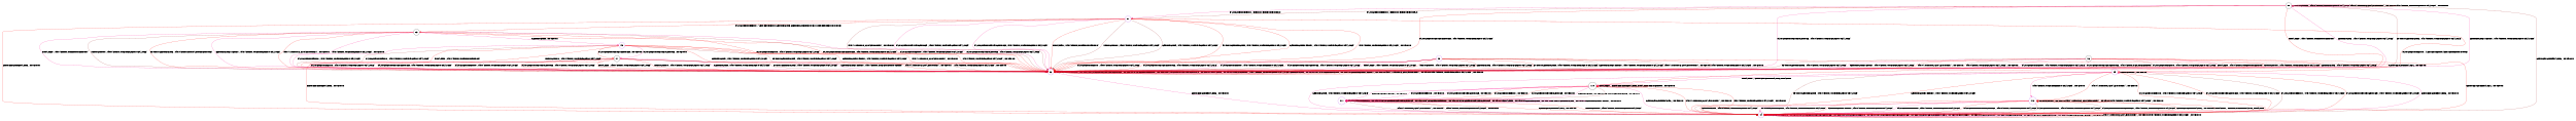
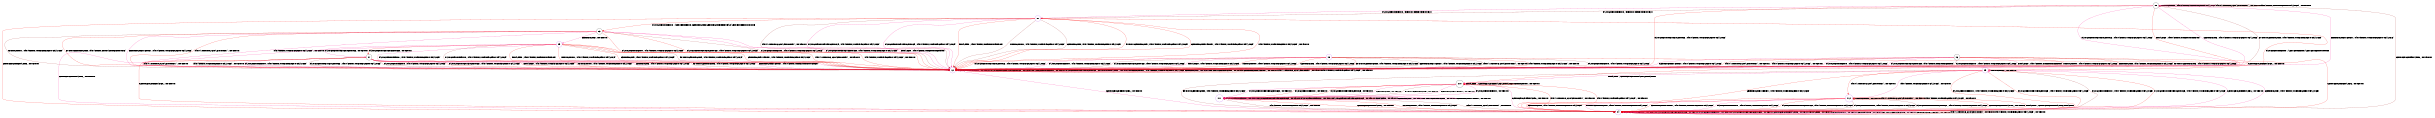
  digraph {
    node [color=purple shape=circle]
    edge [color=red]
    n1 [color=black label=s0]
    n2 [label=s1]
    n3 [label=s2]
    n4 [label=s4]
    n5 [color=black label=s3]
    n6 [color=black label=s10]
    n7 [label=s5]
    n8 [color=black label=s6]
    n9 [color=black label=s7]
    n10 [label=s8]
    n11 [label=s9]
    n12 [label=s12]
    n13 [label=s11]
    n1 -> n1 [color=deeppink label="APPLICATION / Alert(FATAL,UNEXPECTED_MESSAGE)"]
    n1 -> n1 [color=deeppink label="Alert(WARNING,CLOSE_NOTIFY) / TIMEOUT"]
    n1 -> n1 [color=brown label="Alert(FATAL,UNEXPECTED_MESSAGE) / TIMEOUT"]
    n1 -> n2 [color=brown label="RSA_CLIENT_HELLO / HELLO_VERIFY_REQUEST"]
    n1 -> n2 [color=deeppink label="PSK_CLIENT_HELLO / HELLO_VERIFY_REQUEST"]
    n1 -> n3 [label="RSA_CLIENT_KEY_EXCHANGE / Alert(FATAL,UNEXPECTED_MESSAGE)"]
    n1 -> n3 [color=deeppink label="PSK_CLIENT_KEY_EXCHANGE / Alert(FATAL,UNEXPECTED_MESSAGE)"]
    n1 -> n3 [label="FINISHED / Alert(FATAL,INTERNAL_ERROR)"]
    n1 -> n3 [color=deeppink label="CERTIFICATE / Alert(FATAL,UNEXPECTED_MESSAGE)"]
    n1 -> n3 [color=brown label="EMPTY_CERTIFICATE / Alert(FATAL,UNEXPECTED_MESSAGE)"]
    n1 -> n3 [color=deeppink label="CERTIFICATE_VERIFY / Alert(FATAL,UNEXPECTED_MESSAGE)"]
    n1 -> n4 [color=brown label="CHANGE_CIPHER_SPEC / TIMEOUT"]
    n2 -> n3 [color=deeppink label="RSA_CLIENT_KEY_EXCHANGE / Alert(FATAL,UNEXPECTED_MESSAGE)"]
    n2 -> n3 [color=deeppink label="PSK_CLIENT_KEY_EXCHANGE / Alert(FATAL,UNEXPECTED_MESSAGE)"]
    n2 -> n3 [label="FINISHED / Alert(FATAL,INTERNAL_ERROR)"]
    n2 -> n3 [color=brown label="APPLICATION / Alert(FATAL,UNEXPECTED_MESSAGE)"]
    n2 -> n3 [color=brown label="CERTIFICATE / Alert(FATAL,UNEXPECTED_MESSAGE)"]
    n2 -> n3 [label="EMPTY_CERTIFICATE / Alert(FATAL,UNEXPECTED_MESSAGE)"]
    n2 -> n3 [label="CERTIFICATE_VERIFY / Alert(FATAL,UNEXPECTED_MESSAGE)"]
    n2 -> n3 [color=brown label="Alert(WARNING,CLOSE_NOTIFY) / TIMEOUT"]
    n2 -> n3 [label="Alert(FATAL,UNEXPECTED_MESSAGE) / TIMEOUT"]
    n2 -> n4 [label="CHANGE_CIPHER_SPEC / TIMEOUT"]
    n2 -> n5 [label="RSA_CLIENT_HELLO / SERVER_HELLO,CERTIFICATE,CERTIFICATE_REQUEST,SERVER_HELLO_DONE"]
    n2 -> n6 [label="PSK_CLIENT_HELLO / SERVER_HELLO,SERVER_HELLO_DONE"]
    n3 -> n3 [color=deeppink label="RSA_CLIENT_HELLO / TIMEOUT"]
    n3 -> n3 [color=deeppink label="RSA_CLIENT_KEY_EXCHANGE / TIMEOUT"]
    n3 -> n3 [color=brown label="PSK_CLIENT_HELLO / TIMEOUT"]
    n3 -> n3 [label="PSK_CLIENT_KEY_EXCHANGE / TIMEOUT"]
    n3 -> n3 [color=brown label="FINISHED / TIMEOUT"]
    n3 -> n3 [color=deeppink label="APPLICATION / Alert(FATAL,UNEXPECTED_MESSAGE)"]
    n3 -> n3 [label="CERTIFICATE / TIMEOUT"]
    n3 -> n3 [color=deeppink label="EMPTY_CERTIFICATE / TIMEOUT"]
    n3 -> n3 [label="CERTIFICATE_VERIFY / TIMEOUT"]
    n3 -> n3 [color=brown label="Alert(WARNING,CLOSE_NOTIFY) / TIMEOUT"]
    n3 -> n3 [label="Alert(FATAL,UNEXPECTED_MESSAGE) / TIMEOUT"]
    n3 -> n4 [color=deeppink label="CHANGE_CIPHER_SPEC / TIMEOUT"]
    n4 -> n4 [label="RSA_CLIENT_HELLO / TIMEOUT"]
    n4 -> n4 [label="RSA_CLIENT_KEY_EXCHANGE / TIMEOUT"]
    n4 -> n4 [label="PSK_CLIENT_HELLO / TIMEOUT"]
    n4 -> n4 [color=deeppink label="PSK_CLIENT_KEY_EXCHANGE / TIMEOUT"]
    n4 -> n4 [label="CHANGE_CIPHER_SPEC / TIMEOUT"]
    n4 -> n4 [color=deeppink label="FINISHED / TIMEOUT"]
    n4 -> n4 [label="APPLICATION / TIMEOUT"]
    n4 -> n4 [color=deeppink label="CERTIFICATE / TIMEOUT"]
    n4 -> n4 [color=deeppink label="EMPTY_CERTIFICATE / TIMEOUT"]
    n4 -> n4 [color=deeppink label="CERTIFICATE_VERIFY / TIMEOUT"]
    n4 -> n4 [label="Alert(WARNING,CLOSE_NOTIFY) / TIMEOUT"]
    n4 -> n4 [color=brown label="Alert(FATAL,UNEXPECTED_MESSAGE) / TIMEOUT"]
    n5 -> n3 [label="RSA_CLIENT_HELLO / Alert(FATAL,UNEXPECTED_MESSAGE)"]
    n5 -> n3 [label="RSA_CLIENT_KEY_EXCHANGE / Alert(FATAL,UNEXPECTED_MESSAGE)"]
    n5 -> n3 [color=brown label="PSK_CLIENT_HELLO / Alert(FATAL,UNEXPECTED_MESSAGE)"]
    n5 -> n3 [color=deeppink label="PSK_CLIENT_KEY_EXCHANGE / Alert(FATAL,UNEXPECTED_MESSAGE)"]
    n5 -> n3 [color=deeppink label="FINISHED / Alert(FATAL,INTERNAL_ERROR)"]
    n5 -> n3 [color=brown label="APPLICATION / Alert(FATAL,UNEXPECTED_MESSAGE)"]
    n5 -> n3 [label="EMPTY_CERTIFICATE / Alert(FATAL,HANDSHAKE_FAILURE)"]
    n5 -> n3 [color=deeppink label="CERTIFICATE_VERIFY / Alert(FATAL,UNEXPECTED_MESSAGE)"]
    n5 -> n3 [label="Alert(WARNING,CLOSE_NOTIFY) / TIMEOUT"]
    n5 -> n3 [color=deeppink label="Alert(FATAL,UNEXPECTED_MESSAGE) / TIMEOUT"]
    n5 -> n7 [color=deeppink label="CERTIFICATE / TIMEOUT"]
    n6 -> n4 [color=deeppink label="CHANGE_CIPHER_SPEC / TIMEOUT"]
    n6 -> n4 [label="Alert(WARNING,CLOSE_NOTIFY) / TIMEOUT"]
    n6 -> n4 [label="Alert(FATAL,UNEXPECTED_MESSAGE) / TIMEOUT"]
    n6 -> n6 [label="FINISHED / CHANGE_CIPHER_SPEC,FINISHED"]
    n6 -> n6 [label="APPLICATION / TIMEOUT"]
    n6 -> n13 [color=deeppink label="RSA_CLIENT_HELLO / TIMEOUT"]
    n6 -> n13 [color=deeppink label="RSA_CLIENT_KEY_EXCHANGE / TIMEOUT"]
    n6 -> n13 [label="PSK_CLIENT_HELLO / TIMEOUT"]
    n6 -> n13 [label="PSK_CLIENT_KEY_EXCHANGE / TIMEOUT"]
    n6 -> n13 [color=deeppink label="CERTIFICATE / TIMEOUT"]
    n6 -> n13 [color=brown label="EMPTY_CERTIFICATE / TIMEOUT"]
    n6 -> n13 [color=deeppink label="CERTIFICATE_VERIFY / TIMEOUT"]
    n7 -> n3 [color=deeppink label="RSA_CLIENT_HELLO / Alert(FATAL,UNEXPECTED_MESSAGE)"]
    n7 -> n3 [color=brown label="PSK_CLIENT_HELLO / Alert(FATAL,UNEXPECTED_MESSAGE)"]
    n7 -> n3 [label="FINISHED / Alert(FATAL,INTERNAL_ERROR)"]
    n7 -> n3 [label="APPLICATION / Alert(FATAL,UNEXPECTED_MESSAGE)"]
    n7 -> n3 [label="CERTIFICATE / Alert(FATAL,UNEXPECTED_MESSAGE)"]
    n7 -> n3 [color=brown label="EMPTY_CERTIFICATE / Alert(FATAL,UNEXPECTED_MESSAGE)"]
    n7 -> n3 [label="CERTIFICATE_VERIFY / Alert(FATAL,UNEXPECTED_MESSAGE)"]
    n7 -> n3 [label="Alert(WARNING,CLOSE_NOTIFY) / TIMEOUT"]
    n7 -> n3 [label="Alert(FATAL,UNEXPECTED_MESSAGE) / TIMEOUT"]
+   n7 -> n4 [color=deeppink label="CHANGE_CIPHER_SPEC / TIMEOUT"]
    n7 -> n9 [label="RSA_CLIENT_KEY_EXCHANGE / TIMEOUT"]
    n7 -> n9 [color=deeppink label="PSK_CLIENT_KEY_EXCHANGE / TIMEOUT"]
    n8 -> n3 [color=deeppink label="RSA_CLIENT_HELLO / Alert(FATAL,UNEXPECTED_MESSAGE)"]
    n8 -> n3 [color=deeppink label="RSA_CLIENT_KEY_EXCHANGE / Alert(FATAL,DECODE_ERROR)"]
    n8 -> n3 [color=brown label="PSK_CLIENT_HELLO / Alert(FATAL,UNEXPECTED_MESSAGE)"]
    n8 -> n3 [color=deeppink label="FINISHED / Alert(FATAL,INTERNAL_ERROR)"]
    n8 -> n3 [label="APPLICATION / Alert(FATAL,UNEXPECTED_MESSAGE)"]
    n8 -> n3 [label="CERTIFICATE / Alert(FATAL,UNEXPECTED_MESSAGE)"]
    n8 -> n3 [color=brown label="EMPTY_CERTIFICATE / Alert(FATAL,UNEXPECTED_MESSAGE)"]
    n8 -> n3 [color=deeppink label="CERTIFICATE_VERIFY / Alert(FATAL,UNEXPECTED_MESSAGE)"]
    n8 -> n3 [label="Alert(WARNING,CLOSE_NOTIFY) / TIMEOUT"]
    n8 -> n3 [color=brown label="Alert(FATAL,UNEXPECTED_MESSAGE) / TIMEOUT"]
    n8 -> n4 [label="CHANGE_CIPHER_SPEC / TIMEOUT"]
    n9 -> n3 [color=deeppink label="RSA_CLIENT_HELLO / Alert(FATAL,UNEXPECTED_MESSAGE)"]
    n9 -> n3 [color=brown label="RSA_CLIENT_KEY_EXCHANGE / Alert(FATAL,UNEXPECTED_MESSAGE)"]
    n9 -> n3 [color=brown label="PSK_CLIENT_HELLO / Alert(FATAL,UNEXPECTED_MESSAGE)"]
    n9 -> n3 [label="PSK_CLIENT_KEY_EXCHANGE / Alert(FATAL,UNEXPECTED_MESSAGE)"]
    n9 -> n3 [label="FINISHED / Alert(FATAL,UNEXPECTED_MESSAGE)"]
    n9 -> n3 [label="APPLICATION / Alert(FATAL,UNEXPECTED_MESSAGE)"]
    n9 -> n3 [color=deeppink label="CERTIFICATE / Alert(FATAL,UNEXPECTED_MESSAGE)"]
    n9 -> n3 [color=brown label="EMPTY_CERTIFICATE / Alert(FATAL,UNEXPECTED_MESSAGE)"]
    n9 -> n3 [color=deeppink label="CERTIFICATE_VERIFY / Alert(FATAL,ILLEGAL_PARAMETER)"]
    n9 -> n3 [label="Alert(WARNING,CLOSE_NOTIFY) / TIMEOUT"]
    n9 -> n3 [color=brown label="Alert(FATAL,UNEXPECTED_MESSAGE) / TIMEOUT"]
    n9 -> n4 [label="CHANGE_CIPHER_SPEC / TIMEOUT"]
    n10 -> n3 [color=brown label="RSA_CLIENT_HELLO / Alert(FATAL,UNEXPECTED_MESSAGE)"]
    n10 -> n3 [label="RSA_CLIENT_KEY_EXCHANGE / Alert(FATAL,UNEXPECTED_MESSAGE)"]
    n10 -> n3 [color=deeppink label="PSK_CLIENT_HELLO / Alert(FATAL,UNEXPECTED_MESSAGE)"]
    n10 -> n3 [color=brown label="PSK_CLIENT_KEY_EXCHANGE / Alert(FATAL,UNEXPECTED_MESSAGE)"]
    n10 -> n3 [color=deeppink label="FINISHED / Alert(FATAL,UNEXPECTED_MESSAGE)"]
    n10 -> n3 [label="APPLICATION / Alert(FATAL,UNEXPECTED_MESSAGE)"]
    n10 -> n3 [label="CERTIFICATE / Alert(FATAL,UNEXPECTED_MESSAGE)"]
    n10 -> n3 [label="EMPTY_CERTIFICATE / Alert(FATAL,UNEXPECTED_MESSAGE)"]
    n10 -> n3 [color=brown label="CERTIFICATE_VERIFY / Alert(FATAL,UNEXPECTED_MESSAGE)"]
    n10 -> n3 [color=brown label="Alert(WARNING,CLOSE_NOTIFY) / TIMEOUT"]
    n10 -> n3 [label="Alert(FATAL,UNEXPECTED_MESSAGE) / TIMEOUT"]
    n10 -> n11 [label="CHANGE_CIPHER_SPEC / TIMEOUT"]
    n11 -> n4 [label="RSA_CLIENT_HELLO / Alert(FATAL,UNEXPECTED_MESSAGE)"]
    n11 -> n4 [label="RSA_CLIENT_KEY_EXCHANGE / Alert(FATAL,UNEXPECTED_MESSAGE)"]
    n11 -> n4 [color=brown label="PSK_CLIENT_HELLO / Alert(FATAL,UNEXPECTED_MESSAGE)"]
    n11 -> n4 [label="PSK_CLIENT_KEY_EXCHANGE / Alert(FATAL,UNEXPECTED_MESSAGE)"]
    n11 -> n4 [color=deeppink label="CHANGE_CIPHER_SPEC / TIMEOUT"]
    n11 -> n4 [color=deeppink label="CERTIFICATE / Alert(FATAL,UNEXPECTED_MESSAGE)"]
    n11 -> n4 [color=brown label="EMPTY_CERTIFICATE / Alert(FATAL,UNEXPECTED_MESSAGE)"]
    n11 -> n4 [label="CERTIFICATE_VERIFY / Alert(FATAL,UNEXPECTED_MESSAGE)"]
    n11 -> n6 [color=deeppink label="FINISHED / CHANGE_CIPHER_SPEC,FINISHED"]
    n11 -> n11 [color=deeppink label="APPLICATION / TIMEOUT"]
    n11 -> n12 [label="Alert(WARNING,CLOSE_NOTIFY) / TIMEOUT"]
    n11 -> n12 [color=deeppink label="Alert(FATAL,UNEXPECTED_MESSAGE) / TIMEOUT"]
    n12 -> n4 [color=deeppink label="RSA_CLIENT_HELLO / Alert(FATAL,UNEXPECTED_MESSAGE)"]
    n12 -> n4 [label="RSA_CLIENT_KEY_EXCHANGE / Alert(FATAL,UNEXPECTED_MESSAGE)"]
    n12 -> n4 [color=brown label="PSK_CLIENT_HELLO / Alert(FATAL,UNEXPECTED_MESSAGE)"]
    n12 -> n4 [color=brown label="PSK_CLIENT_KEY_EXCHANGE / Alert(FATAL,UNEXPECTED_MESSAGE)"]
    n12 -> n4 [label="CHANGE_CIPHER_SPEC / TIMEOUT"]
    n12 -> n4 [label="FINISHED / CHANGE_CIPHER_SPEC,FINISHED"]
    n12 -> n4 [label="CERTIFICATE / Alert(FATAL,UNEXPECTED_MESSAGE)"]
    n12 -> n4 [color=deeppink label="EMPTY_CERTIFICATE / Alert(FATAL,UNEXPECTED_MESSAGE)"]
    n12 -> n4 [label="CERTIFICATE_VERIFY / Alert(FATAL,UNEXPECTED_MESSAGE)"]
    n12 -> n12 [color=brown label="APPLICATION / TIMEOUT"]
    n12 -> n12 [color=brown label="Alert(WARNING,CLOSE_NOTIFY) / TIMEOUT"]
    n12 -> n12 [label="Alert(FATAL,UNEXPECTED_MESSAGE) / TIMEOUT"]
    n13 -> n4 [label="CHANGE_CIPHER_SPEC / TIMEOUT"]
    n13 -> n4 [label="APPLICATION / Alert(FATAL,UNEXPECTED_MESSAGE)"]
    n13 -> n4 [color=brown label="Alert(WARNING,CLOSE_NOTIFY) / TIMEOUT"]
    n13 -> n4 [color=brown label="Alert(FATAL,UNEXPECTED_MESSAGE) / TIMEOUT"]
    n13 -> n13 [color=brown label="RSA_CLIENT_HELLO / TIMEOUT"]
    n13 -> n13 [color=deeppink label="RSA_CLIENT_KEY_EXCHANGE / TIMEOUT"]
    n13 -> n13 [color=brown label="PSK_CLIENT_HELLO / TIMEOUT"]
    n13 -> n13 [color=brown label="PSK_CLIENT_KEY_EXCHANGE / TIMEOUT"]
    n13 -> n13 [label="FINISHED / TIMEOUT"]
    n13 -> n13 [color=brown label="CERTIFICATE / TIMEOUT"]
    n13 -> n13 [color=deeppink label="EMPTY_CERTIFICATE / TIMEOUT"]
    n13 -> n13 [color=deeppink label="CERTIFICATE_VERIFY / TIMEOUT"]
  }
